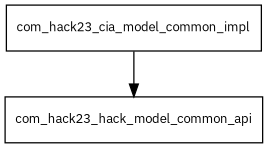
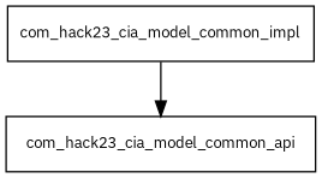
  digraph {
    fontname="IBM Plex Sans"
    node [fontsize=10.0 shape=box fontname="IBM Plex Sans"]
    com_hack23_cia_model_common_impl
-   com_hack23_cia_model_common_api [label=com_hack23_hack_model_common_api]
+   com_hack23_cia_model_common_api
    com_hack23_cia_model_common_impl -> com_hack23_cia_model_common_api [fontname="IBM Plex Sans"]
  }
